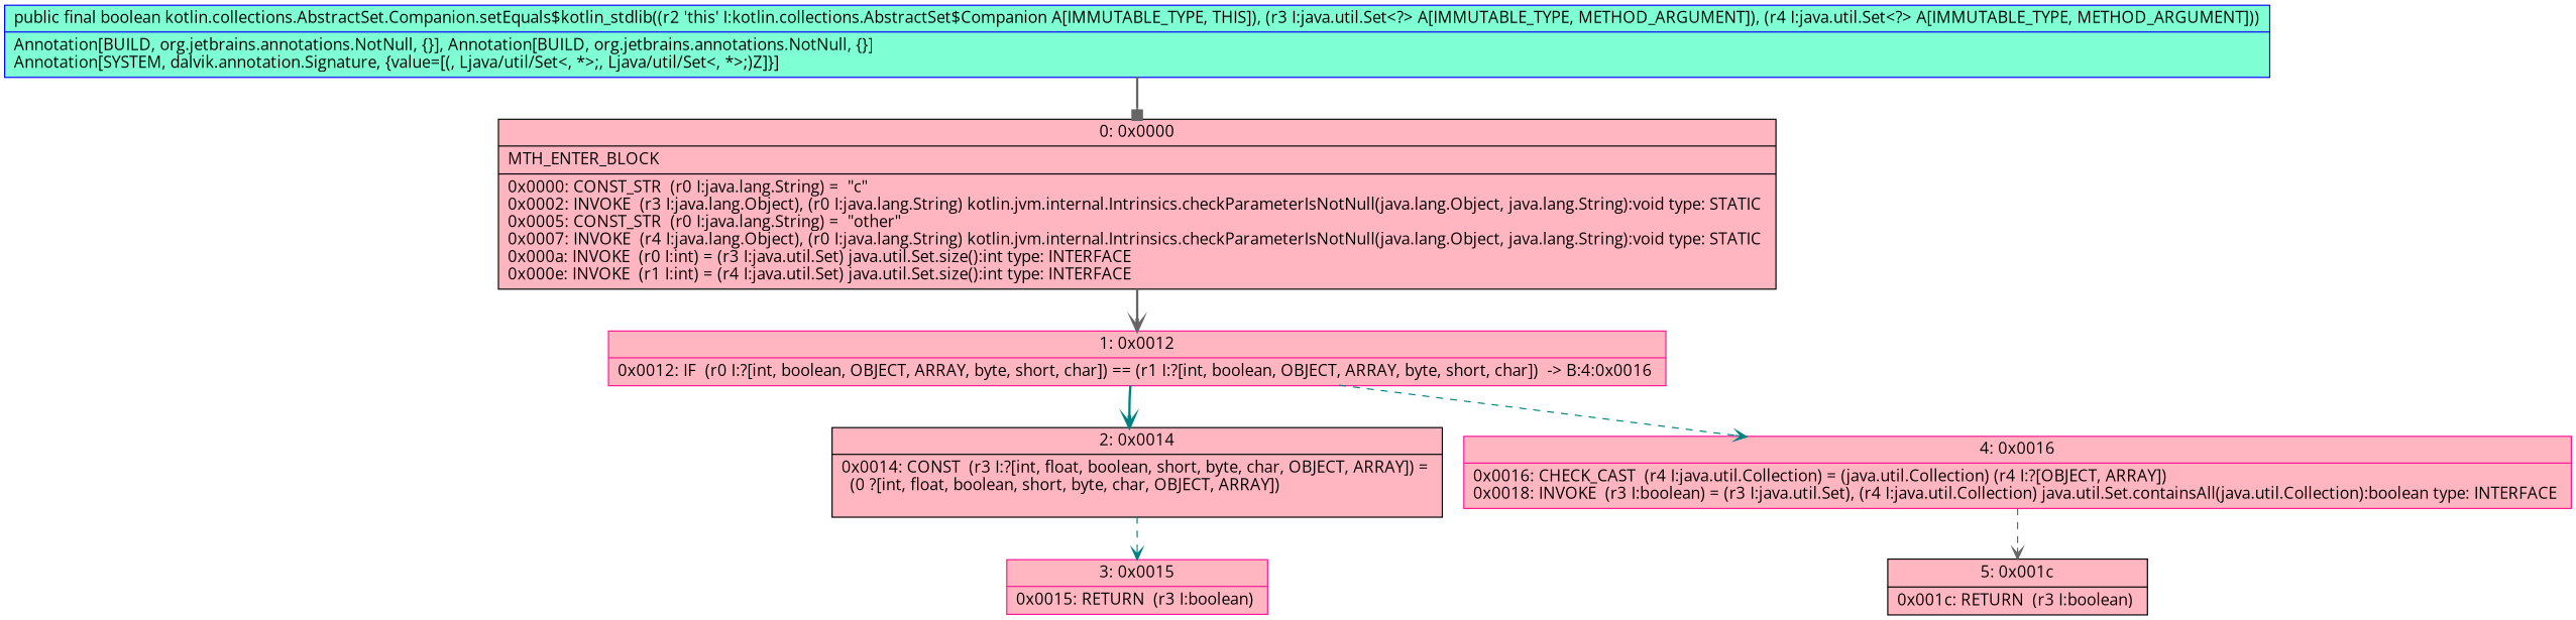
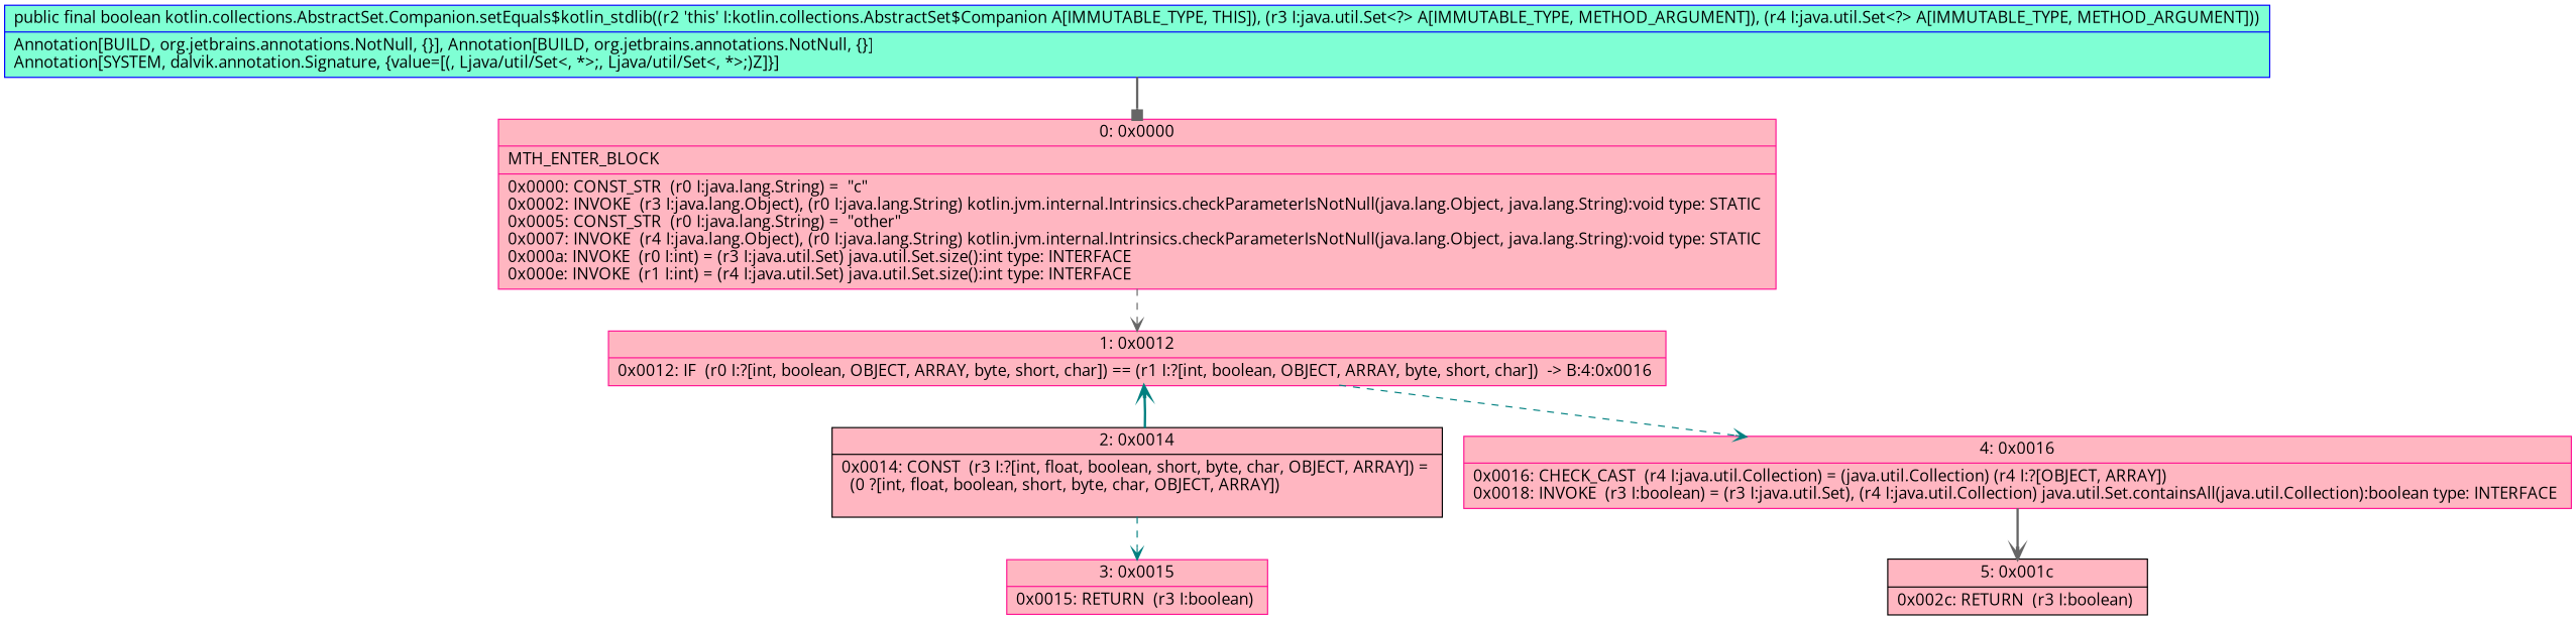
  digraph {
    fontname="Open Sans"
    node [color=deeppink fillcolor=lightpink fontname="Open Sans" shape=record style=filled]
    edge [arrowhead=vee color=gray40 fontname="Open Sans" style=dashed]
-   n1 [color=black label="{0\:\ 0x0000|MTH_ENTER_BLOCK\l|0x0000: CONST_STR  (r0 I:java.lang.String) =  \"c\" \l0x0002: INVOKE  (r3 I:java.lang.Object), (r0 I:java.lang.String) kotlin.jvm.internal.Intrinsics.checkParameterIsNotNull(java.lang.Object, java.lang.String):void type: STATIC \l0x0005: CONST_STR  (r0 I:java.lang.String) =  \"other\" \l0x0007: INVOKE  (r4 I:java.lang.Object), (r0 I:java.lang.String) kotlin.jvm.internal.Intrinsics.checkParameterIsNotNull(java.lang.Object, java.lang.String):void type: STATIC \l0x000a: INVOKE  (r0 I:int) = (r3 I:java.util.Set) java.util.Set.size():int type: INTERFACE \l0x000e: INVOKE  (r1 I:int) = (r4 I:java.util.Set) java.util.Set.size():int type: INTERFACE \l}"]
+   n1 [label="{0\:\ 0x0000|MTH_ENTER_BLOCK\l|0x0000: CONST_STR  (r0 I:java.lang.String) =  \"c\" \l0x0002: INVOKE  (r3 I:java.lang.Object), (r0 I:java.lang.String) kotlin.jvm.internal.Intrinsics.checkParameterIsNotNull(java.lang.Object, java.lang.String):void type: STATIC \l0x0005: CONST_STR  (r0 I:java.lang.String) =  \"other\" \l0x0007: INVOKE  (r4 I:java.lang.Object), (r0 I:java.lang.String) kotlin.jvm.internal.Intrinsics.checkParameterIsNotNull(java.lang.Object, java.lang.String):void type: STATIC \l0x000a: INVOKE  (r0 I:int) = (r3 I:java.util.Set) java.util.Set.size():int type: INTERFACE \l0x000e: INVOKE  (r1 I:int) = (r4 I:java.util.Set) java.util.Set.size():int type: INTERFACE \l}"]
    n2 [label="{1\:\ 0x0012|0x0012: IF  (r0 I:?[int, boolean, OBJECT, ARRAY, byte, short, char]) == (r1 I:?[int, boolean, OBJECT, ARRAY, byte, short, char])  \-\> B:4:0x0016 \l}"]
    n3 [color=black label="{2\:\ 0x0014|0x0014: CONST  (r3 I:?[int, float, boolean, short, byte, char, OBJECT, ARRAY]) = \l  (0 ?[int, float, boolean, short, byte, char, OBJECT, ARRAY])\l \l}"]
    n4 [label="{4\:\ 0x0016|0x0016: CHECK_CAST  (r4 I:java.util.Collection) = (java.util.Collection) (r4 I:?[OBJECT, ARRAY]) \l0x0018: INVOKE  (r3 I:boolean) = (r3 I:java.util.Set), (r4 I:java.util.Collection) java.util.Set.containsAll(java.util.Collection):boolean type: INTERFACE \l}"]
    n5 [label="{3\:\ 0x0015|0x0015: RETURN  (r3 I:boolean) \l}"]
-   n6 [color=black label="{5\:\ 0x001c|0x001c: RETURN  (r3 I:boolean) \l}"]
+   n6 [color=black label="{5\:\ 0x001c|0x002c: RETURN  (r3 I:boolean) \l}"]
    n7 [color=blue fillcolor=aquamarine label="{public final boolean kotlin.collections.AbstractSet.Companion.setEquals$kotlin_stdlib((r2 'this' I:kotlin.collections.AbstractSet$Companion A[IMMUTABLE_TYPE, THIS]), (r3 I:java.util.Set\<?\> A[IMMUTABLE_TYPE, METHOD_ARGUMENT]), (r4 I:java.util.Set\<?\> A[IMMUTABLE_TYPE, METHOD_ARGUMENT]))  | Annotation[BUILD, org.jetbrains.annotations.NotNull, \{\}], Annotation[BUILD, org.jetbrains.annotations.NotNull, \{\}]\lAnnotation[SYSTEM, dalvik.annotation.Signature, \{value=[(, Ljava\/util\/Set\<, *\>;, Ljava\/util\/Set\<, *\>;)Z]\}]\l}"]
-   n1 -> n2 [style=bold]
-   n2 -> n3 [color=teal style=bold]
+   n1 -> n2
+   n3 -> n2 [color=teal style=bold]
    n2 -> n4 [color=teal]
    n3 -> n5 [color=teal]
-   n4 -> n6
+   n4 -> n6 [style=bold]
    n7 -> n1 [arrowhead=box style=bold]
  }
